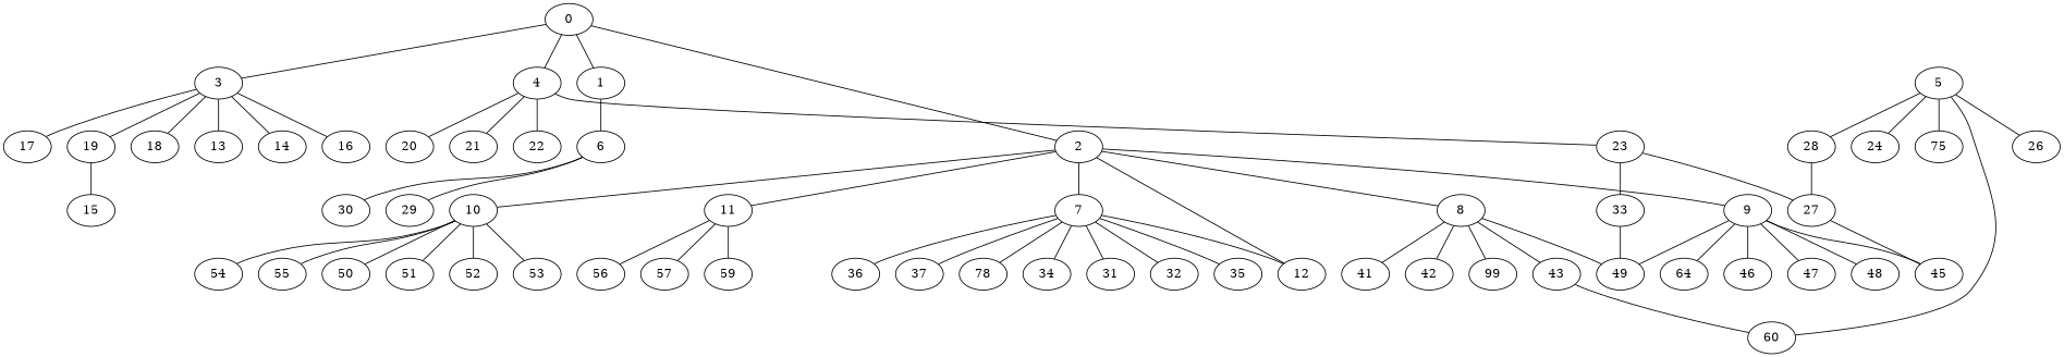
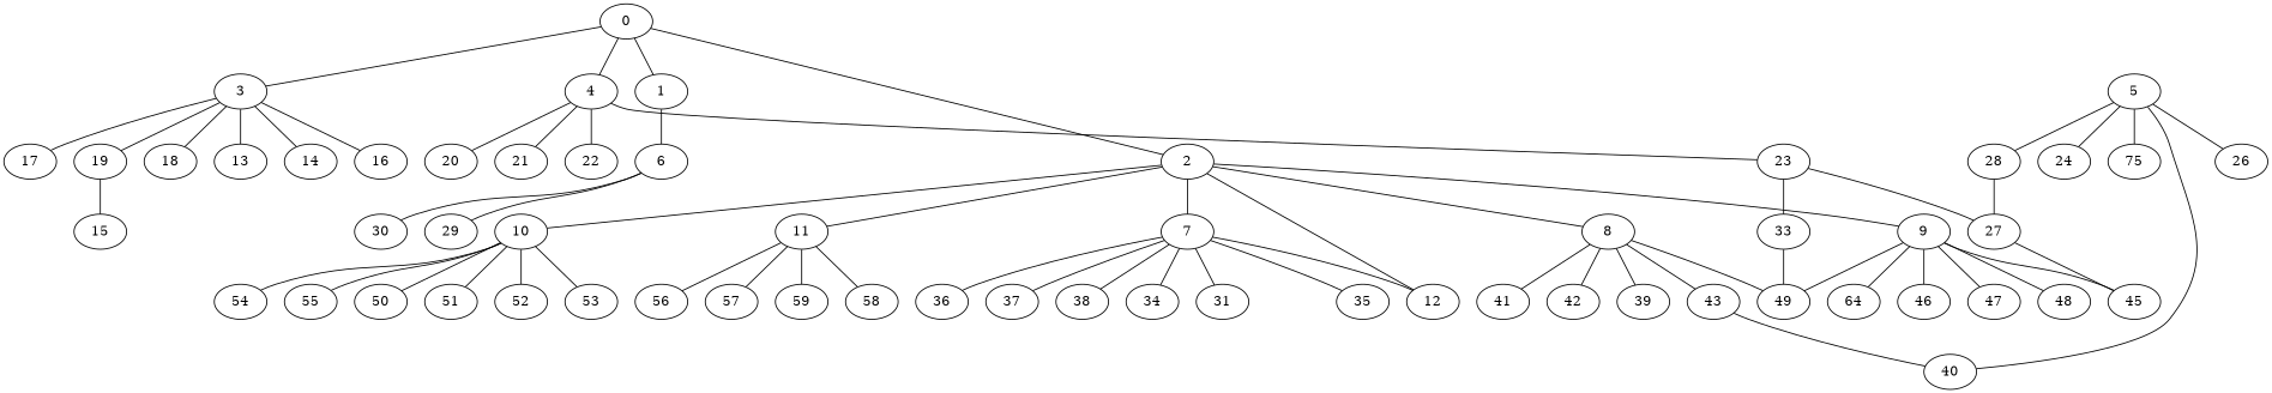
  graph {
    0
    1
    2
    3
    4
    6
    7
    8
    9
    10
    11
    12
    13
    14
    16
    17
    18
    19
    20
    21
    22
    23
    5
    24
    n25 [label=75]
    26
    28
-   40 [label=60]
+   40
    29
    30
-   32
    35
    36
    37
-   38 [label=78]
+   38
    34
    31
-   39 [label=99]
+   39
    41
    42
    43
    49
    n43 [label=64]
    45
    46
    47
    48
    50
    51
    52
    53
    54
    55
    56
    57
    59
+   58
    15
    27
    33
    0 -- 1
    0 -- 2
    0 -- 3
    0 -- 4
    1 -- 6
    2 -- 7
    2 -- 8
    2 -- 9
    2 -- 10
    2 -- 11
    2 -- 12
    3 -- 13
    3 -- 14
    3 -- 16
    3 -- 17
    3 -- 18
    3 -- 19
    4 -- 20
    4 -- 21
    4 -- 22
    4 -- 23
    6 -- 29
    6 -- 30
    7 -- 12
-   7 -- 32
    7 -- 35
    7 -- 36
    7 -- 37
    7 -- 38
    7 -- 34
    7 -- 31
    8 -- 39
    8 -- 41
    8 -- 42
    8 -- 43
    8 -- 49
    9 -- 49
    9 -- n43
    9 -- 45
    9 -- 46
    9 -- 47
    9 -- 48
    10 -- 50
    10 -- 51
    10 -- 52
    10 -- 53
    10 -- 54
    10 -- 55
    11 -- 56
    11 -- 57
    11 -- 59
+   11 -- 58
    19 -- 15
    23 -- 27
    23 -- 33
    5 -- 24
    5 -- n25
    5 -- 26
    5 -- 28
    5 -- 40
    28 -- 27
    43 -- 40
    27 -- 45
    33 -- 49
  }
